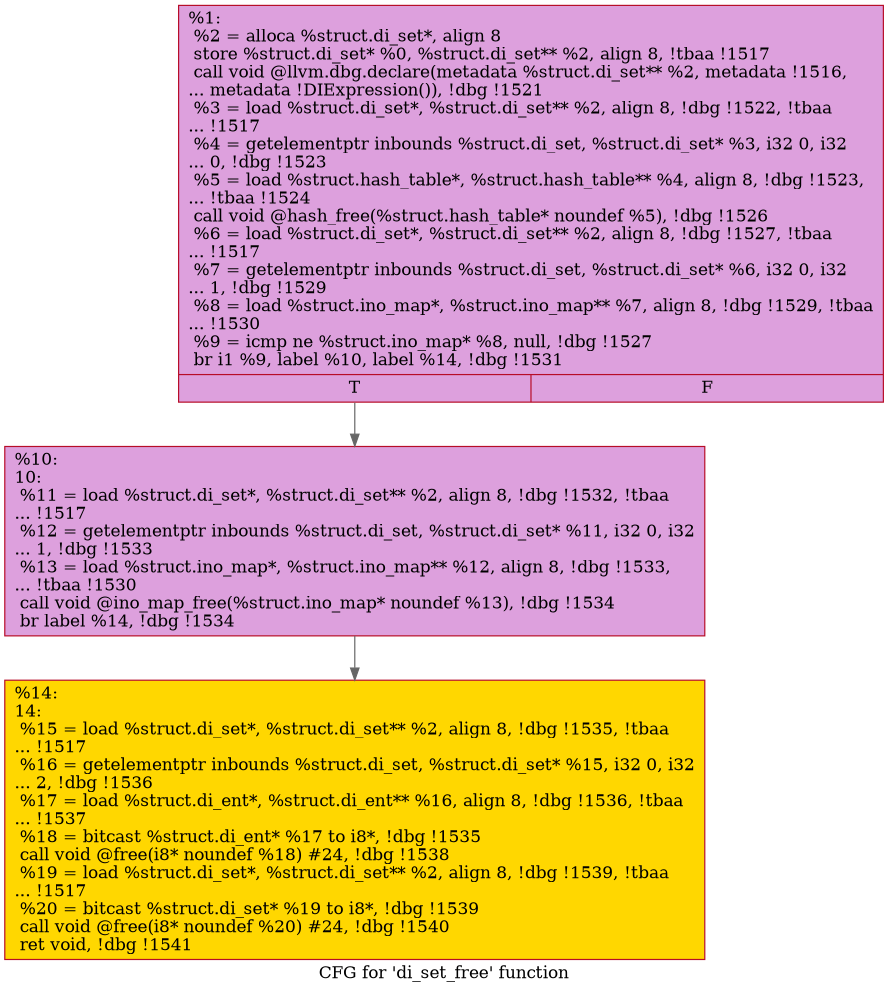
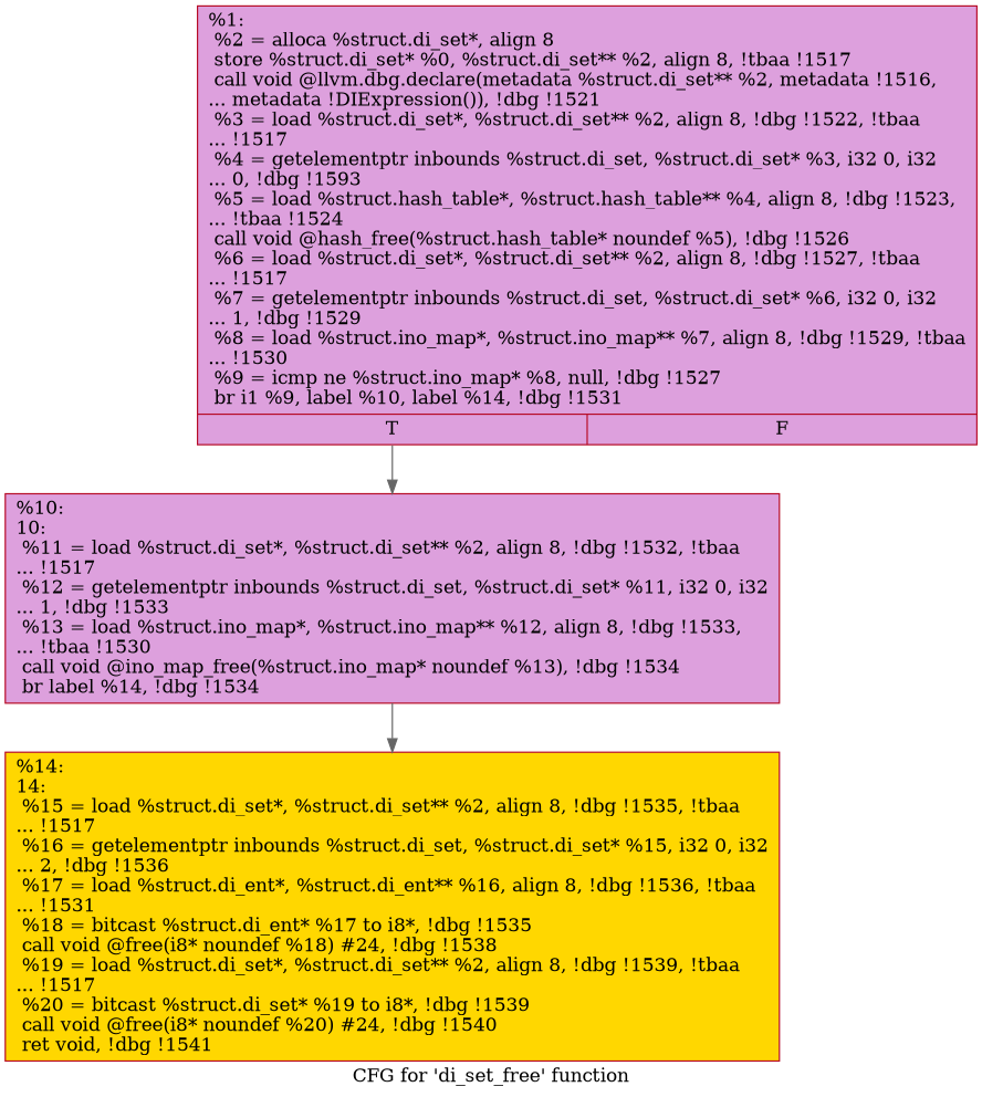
  digraph {
    label="CFG for 'di_set_free' function"
    node [color="#b70d28ff" fillcolor=plum shape=record style=filled]
    edge [color=gray40]
-   n1 [label="{%1:\l  %2 = alloca %struct.di_set*, align 8\l  store %struct.di_set* %0, %struct.di_set** %2, align 8, !tbaa !1517\l  call void @llvm.dbg.declare(metadata %struct.di_set** %2, metadata !1516,\l... metadata !DIExpression()), !dbg !1521\l  %3 = load %struct.di_set*, %struct.di_set** %2, align 8, !dbg !1522, !tbaa\l... !1517\l  %4 = getelementptr inbounds %struct.di_set, %struct.di_set* %3, i32 0, i32\l... 0, !dbg !1523\l  %5 = load %struct.hash_table*, %struct.hash_table** %4, align 8, !dbg !1523,\l... !tbaa !1524\l  call void @hash_free(%struct.hash_table* noundef %5), !dbg !1526\l  %6 = load %struct.di_set*, %struct.di_set** %2, align 8, !dbg !1527, !tbaa\l... !1517\l  %7 = getelementptr inbounds %struct.di_set, %struct.di_set* %6, i32 0, i32\l... 1, !dbg !1529\l  %8 = load %struct.ino_map*, %struct.ino_map** %7, align 8, !dbg !1529, !tbaa\l... !1530\l  %9 = icmp ne %struct.ino_map* %8, null, !dbg !1527\l  br i1 %9, label %10, label %14, !dbg !1531\l|{<s0>T|<s1>F}}"]
+   n1 [label="{%1:\l  %2 = alloca %struct.di_set*, align 8\l  store %struct.di_set* %0, %struct.di_set** %2, align 8, !tbaa !1517\l  call void @llvm.dbg.declare(metadata %struct.di_set** %2, metadata !1516,\l... metadata !DIExpression()), !dbg !1521\l  %3 = load %struct.di_set*, %struct.di_set** %2, align 8, !dbg !1522, !tbaa\l... !1517\l  %4 = getelementptr inbounds %struct.di_set, %struct.di_set* %3, i32 0, i32\l... 0, !dbg !1593\l  %5 = load %struct.hash_table*, %struct.hash_table** %4, align 8, !dbg !1523,\l... !tbaa !1524\l  call void @hash_free(%struct.hash_table* noundef %5), !dbg !1526\l  %6 = load %struct.di_set*, %struct.di_set** %2, align 8, !dbg !1527, !tbaa\l... !1517\l  %7 = getelementptr inbounds %struct.di_set, %struct.di_set* %6, i32 0, i32\l... 1, !dbg !1529\l  %8 = load %struct.ino_map*, %struct.ino_map** %7, align 8, !dbg !1529, !tbaa\l... !1530\l  %9 = icmp ne %struct.ino_map* %8, null, !dbg !1527\l  br i1 %9, label %10, label %14, !dbg !1531\l|{<s0>T|<s1>F}}"]
    n2 [label="{%10:\l10:                                               \l  %11 = load %struct.di_set*, %struct.di_set** %2, align 8, !dbg !1532, !tbaa\l... !1517\l  %12 = getelementptr inbounds %struct.di_set, %struct.di_set* %11, i32 0, i32\l... 1, !dbg !1533\l  %13 = load %struct.ino_map*, %struct.ino_map** %12, align 8, !dbg !1533,\l... !tbaa !1530\l  call void @ino_map_free(%struct.ino_map* noundef %13), !dbg !1534\l  br label %14, !dbg !1534\l}"]
-   n3 [fillcolor=gold label="{%14:\l14:                                               \l  %15 = load %struct.di_set*, %struct.di_set** %2, align 8, !dbg !1535, !tbaa\l... !1517\l  %16 = getelementptr inbounds %struct.di_set, %struct.di_set* %15, i32 0, i32\l... 2, !dbg !1536\l  %17 = load %struct.di_ent*, %struct.di_ent** %16, align 8, !dbg !1536, !tbaa\l... !1537\l  %18 = bitcast %struct.di_ent* %17 to i8*, !dbg !1535\l  call void @free(i8* noundef %18) #24, !dbg !1538\l  %19 = load %struct.di_set*, %struct.di_set** %2, align 8, !dbg !1539, !tbaa\l... !1517\l  %20 = bitcast %struct.di_set* %19 to i8*, !dbg !1539\l  call void @free(i8* noundef %20) #24, !dbg !1540\l  ret void, !dbg !1541\l}"]
+   n3 [fillcolor=gold label="{%14:\l14:                                               \l  %15 = load %struct.di_set*, %struct.di_set** %2, align 8, !dbg !1535, !tbaa\l... !1517\l  %16 = getelementptr inbounds %struct.di_set, %struct.di_set* %15, i32 0, i32\l... 2, !dbg !1536\l  %17 = load %struct.di_ent*, %struct.di_ent** %16, align 8, !dbg !1536, !tbaa\l... !1531\l  %18 = bitcast %struct.di_ent* %17 to i8*, !dbg !1535\l  call void @free(i8* noundef %18) #24, !dbg !1538\l  %19 = load %struct.di_set*, %struct.di_set** %2, align 8, !dbg !1539, !tbaa\l... !1517\l  %20 = bitcast %struct.di_set* %19 to i8*, !dbg !1539\l  call void @free(i8* noundef %20) #24, !dbg !1540\l  ret void, !dbg !1541\l}"]
    n1 -> n2 [tailport=s0]
    n2 -> n3
  }
